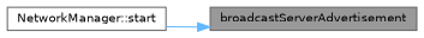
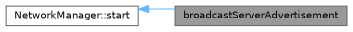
  digraph {
    rankdir=RL
    node [fontname=Helvetica fontsize=10 shape=box style=filled]
    n1 [color=gray40 fillcolor=grey60 fontcolor=black height=0.2 label=broadcastServerAdvertisement width=0.4]
    n2 [color=grey40 fillcolor=white height=0.2 label="NetworkManager::start" width=0.4]
-   n1 -> n2 [color=steelblue1 dir=back fontname=Helvetica fontsize=10 labelfontname=Helvetica labelfontsize=10 style=solid]
+   n2 -> n1 [color=steelblue1 dir=back fontname=Helvetica fontsize=10 labelfontname=Helvetica labelfontsize=10 style=solid]
  }
